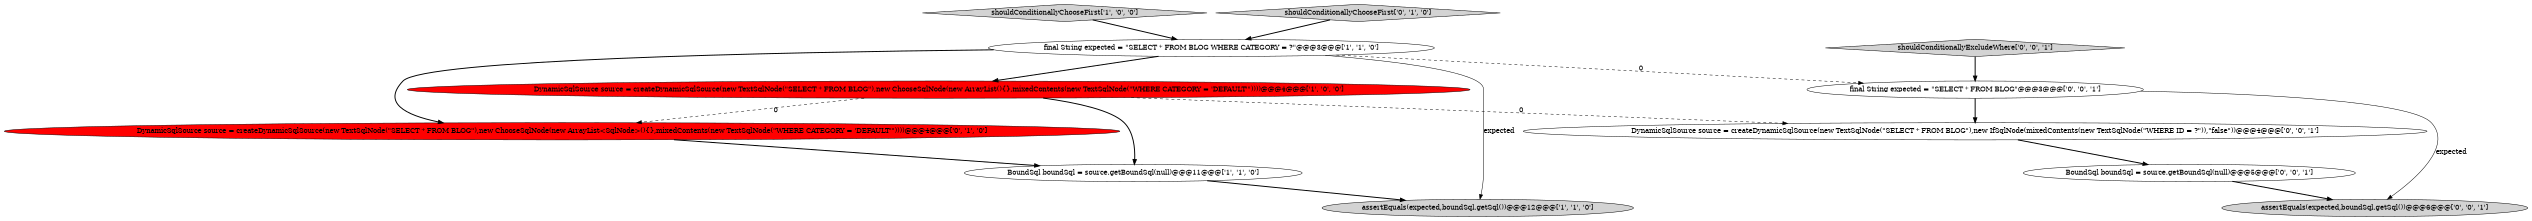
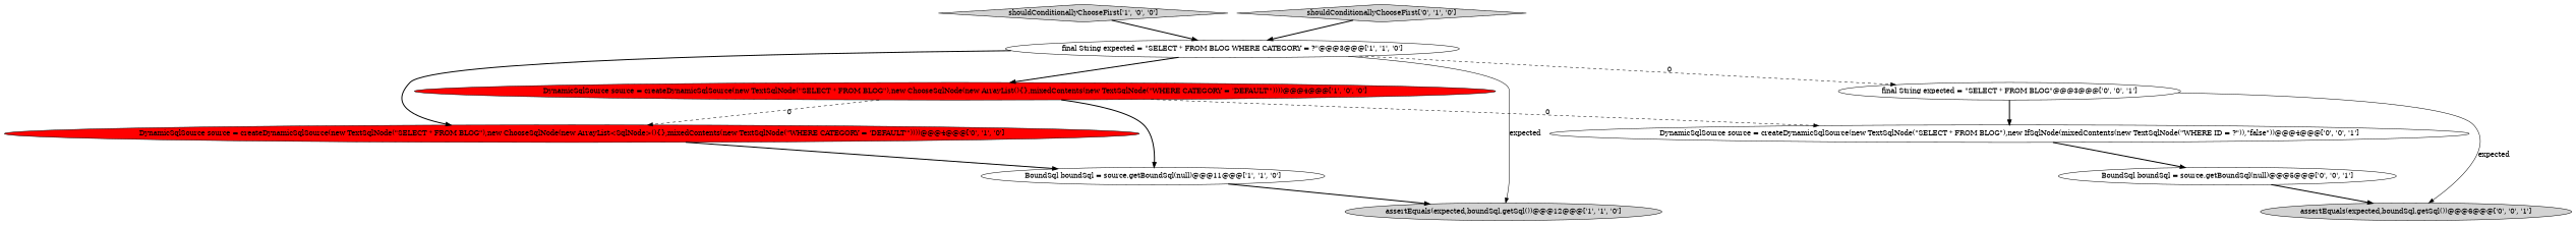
  digraph {
    node [fillcolor=lightgray shape=ellipse style=filled]
    edge [style=bold]
    n1 [label="assertEquals(expected,boundSql.getSql())@@@12@@@['1', '1', '0']"]
    n2 [fillcolor=red label="DynamicSqlSource source = createDynamicSqlSource(new TextSqlNode(\"SELECT * FROM BLOG\"),new ChooseSqlNode(new ArrayList(){},mixedContents(new TextSqlNode(\"WHERE CATEGORY = 'DEFAULT'\"))))@@@4@@@['1', '0', '0']"]
    n3 [fillcolor=red label="DynamicSqlSource source = createDynamicSqlSource(new TextSqlNode(\"SELECT * FROM BLOG\"),new ChooseSqlNode(new ArrayList<SqlNode>(){},mixedContents(new TextSqlNode(\"WHERE CATEGORY = 'DEFAULT'\"))))@@@4@@@['0', '1', '0']"]
    n4 [fillcolor=white label="DynamicSqlSource source = createDynamicSqlSource(new TextSqlNode(\"SELECT * FROM BLOG\"),new IfSqlNode(mixedContents(new TextSqlNode(\"WHERE ID = ?\")),\"false\"))@@@4@@@['0', '0', '1']"]
    n5 [fillcolor=white label="BoundSql boundSql = source.getBoundSql(null)@@@11@@@['1', '1', '0']"]
    n6 [fillcolor=white label="final String expected = \"SELECT * FROM BLOG WHERE CATEGORY = ?\"@@@3@@@['1', '1', '0']"]
    n7 [fillcolor=white label="final String expected = \"SELECT * FROM BLOG\"@@@3@@@['0', '0', '1']"]
    n8 [fillcolor=white label="BoundSql boundSql = source.getBoundSql(null)@@@5@@@['0', '0', '1']"]
    n9 [label="assertEquals(expected,boundSql.getSql())@@@6@@@['0', '0', '1']"]
    n10 [label="shouldConditionallyChooseFirst['1', '0', '0']" shape=diamond]
-   n11 [label="shouldConditionallyExcludeWhere['0', '0', '1']" shape=diamond]
    n12 [label="shouldConditionallyChooseFirst['0', '1', '0']" shape=diamond]
    n2 -> n3 [label=0 style=dashed]
    n2 -> n4 [label=0 style=dashed]
    n2 -> n5
    n3 -> n5
    n4 -> n8
    n5 -> n1
    n6 -> n1 [label=expected style=solid]
    n6 -> n2
    n6 -> n3
    n6 -> n7 [label=0 style=dashed]
    n7 -> n4
    n7 -> n9 [label=expected style=solid]
    n8 -> n9
    n10 -> n6
-   n11 -> n7
    n12 -> n6
  }
